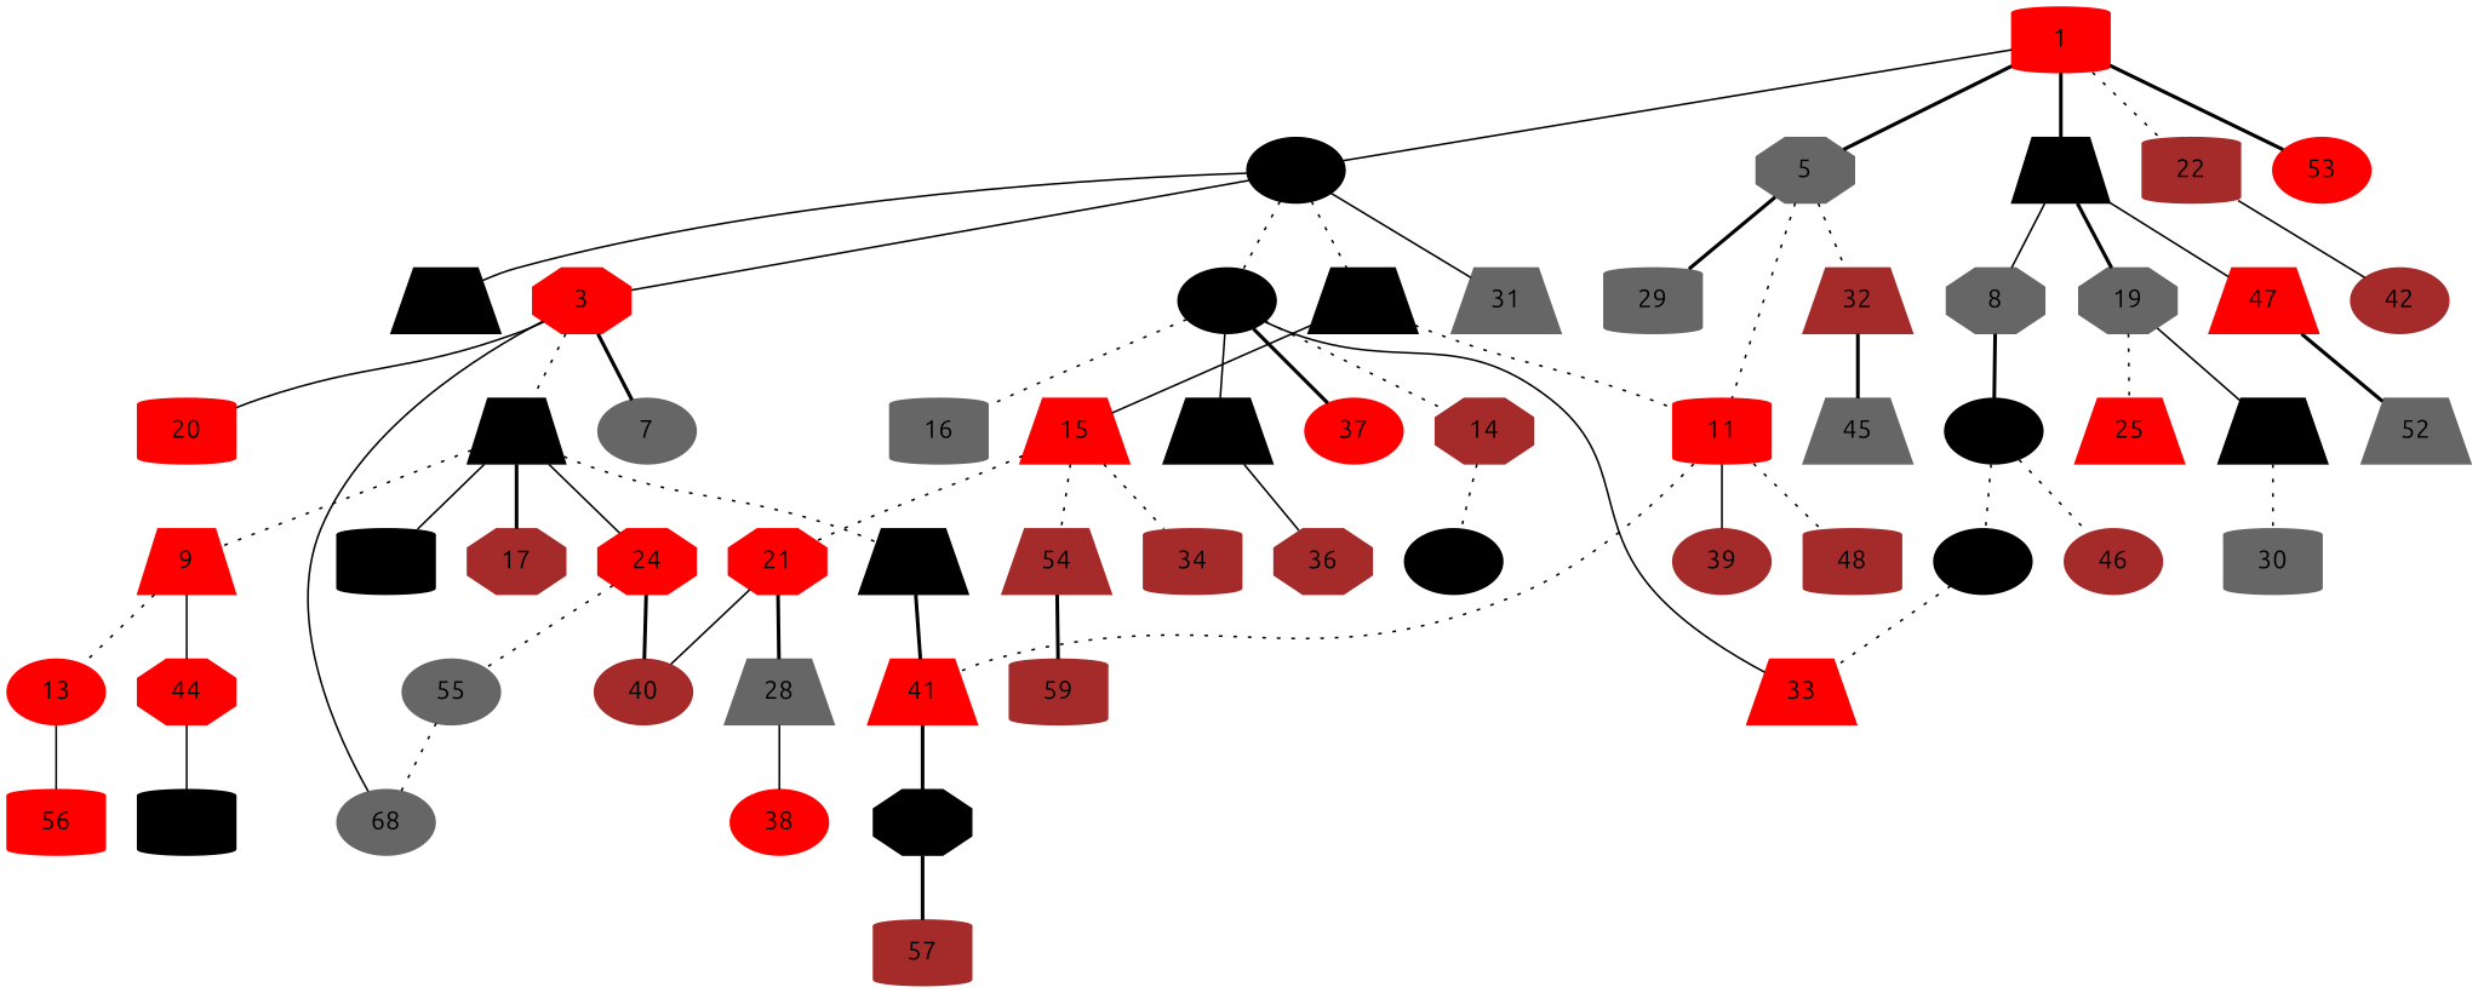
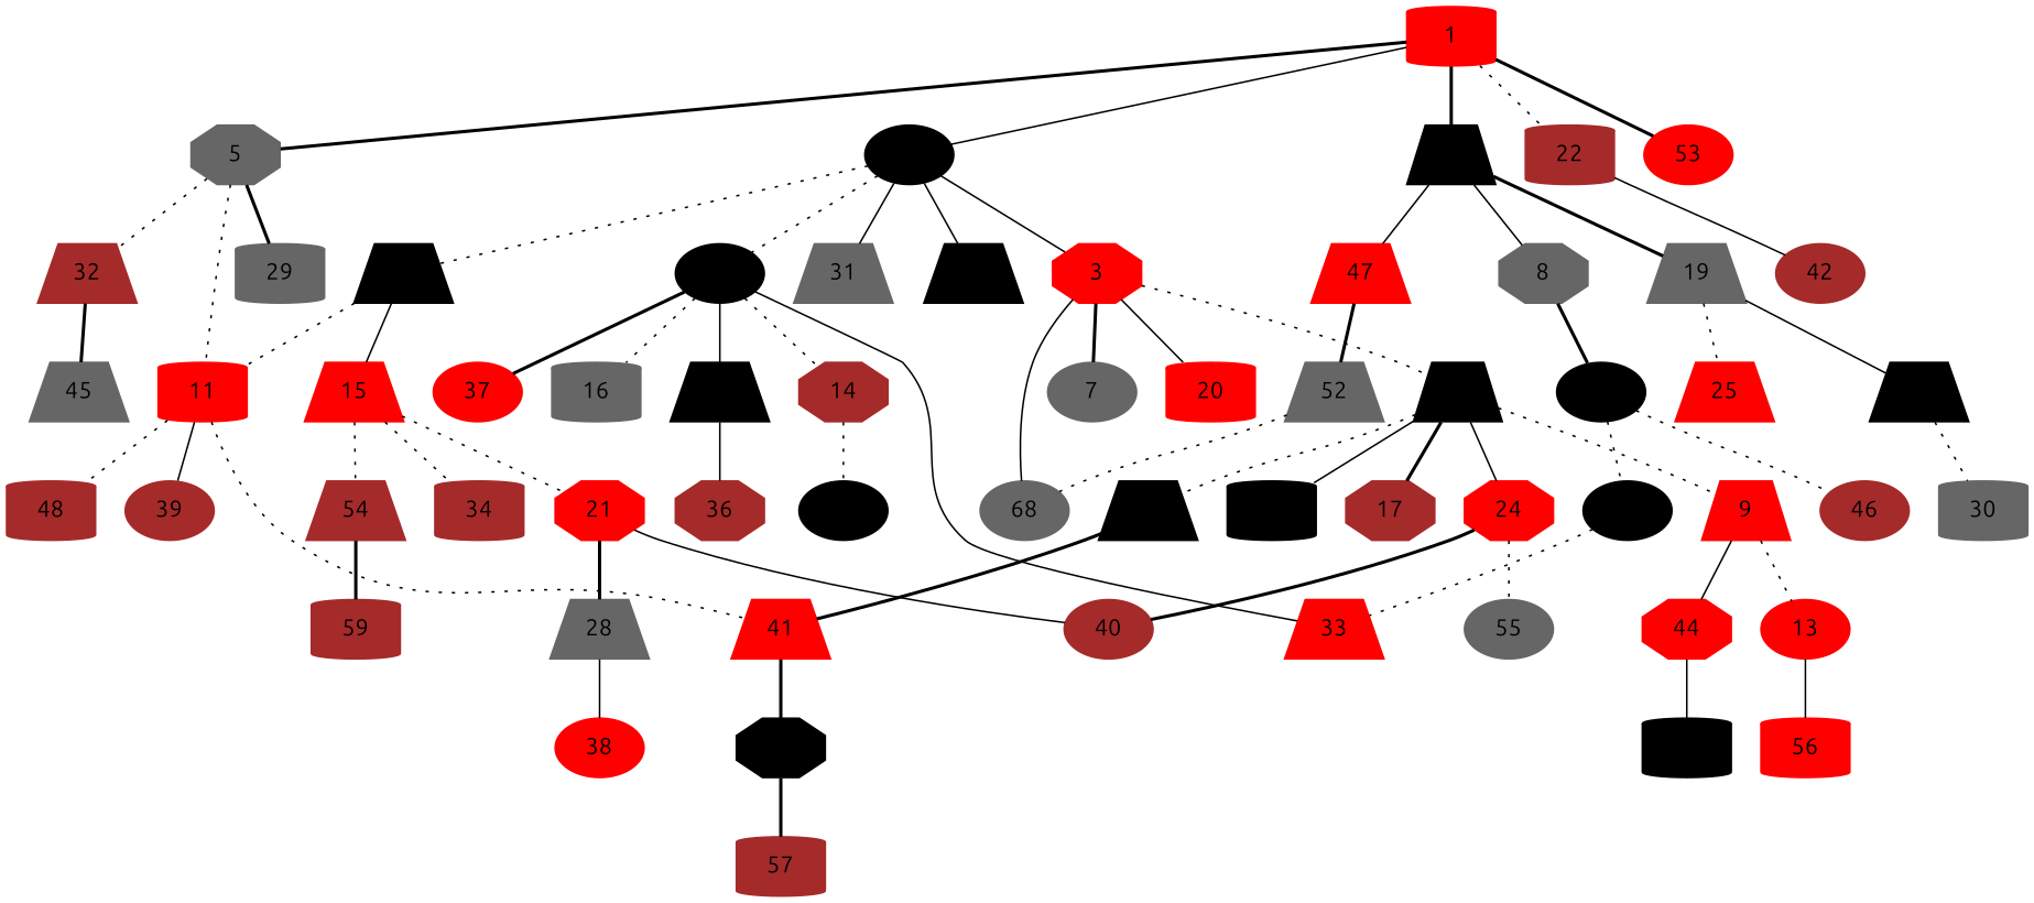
  graph {
    fontname=Ubuntu
    node [color=red fontname=Ubuntu shape=trapezium style=filled]
    edge [fontname=Ubuntu style=dotted]
    1 [shape=cylinder]
    2 [color=black shape=ellipse]
    5 [color=gray40 shape=octagon]
    6 [color=black]
    22 [color=brown shape=cylinder]
    53 [shape=ellipse]
    3 [shape=octagon]
    10 [color=black]
    12 [color=black shape=ellipse]
    31 [color=gray40]
    58 [color=black]
    11 [shape=cylinder]
    29 [color=gray40 shape=cylinder]
    32 [color=brown]
    8 [color=gray40 shape=octagon]
-   19 [color=gray40 shape=octagon]
+   19 [color=gray40]
    47
    42 [color=brown shape=ellipse]
    4 [color=black]
    7 [color=gray40 shape=ellipse]
    20 [shape=cylinder]
    n22 [color=gray40 label=68 shape=ellipse]
    15
    14 [color=brown shape=octagon]
    16 [color=gray40 shape=cylinder]
    26 [color=black]
    33
    37 [shape=ellipse]
    9
    17 [color=brown shape=octagon]
    24 [shape=octagon]
    35 [color=black]
    50 [color=black shape=cylinder]
    13 [shape=ellipse]
    44 [shape=octagon]
    40 [color=brown shape=ellipse]
    55 [color=gray40 shape=ellipse]
    41
    39 [color=brown shape=ellipse]
    48 [color=brown shape=cylinder]
    45 [color=gray40]
    18 [color=black shape=ellipse]
    25
    27 [color=black]
    52 [color=gray40]
    23 [color=black shape=ellipse]
    46 [color=brown shape=ellipse]
    56 [shape=cylinder]
    49 [color=black shape=cylinder]
    21 [shape=octagon]
    34 [color=brown shape=cylinder]
    54 [color=brown]
    51 [color=black shape=octagon]
    43 [color=black shape=ellipse]
    36 [color=brown shape=octagon]
    28 [color=gray40]
    59 [color=brown shape=cylinder]
    30 [color=gray40 shape=cylinder]
    38 [shape=ellipse]
    57 [color=brown shape=cylinder]
    1 -- 2 [style=solid]
    1 -- 5 [style=bold]
    1 -- 6 [style=bold]
    1 -- 22
    1 -- 53 [style=bold]
    2 -- 3 [style=solid]
    2 -- 10
    2 -- 12
    2 -- 31 [style=solid]
    2 -- 58 [style=solid]
    5 -- 11
    5 -- 29 [style=bold]
    5 -- 32
    6 -- 8 [style=solid]
    6 -- 19 [style=bold]
    6 -- 47 [style=solid]
    22 -- 42 [style=solid]
    3 -- 4
    3 -- 7 [style=bold]
    3 -- 20 [style=solid]
    3 -- n22 [style=solid]
    10 -- 11
    10 -- 15 [style=solid]
    12 -- 14
    12 -- 16
    12 -- 26 [style=solid]
    12 -- 33 [style=solid]
    12 -- 37 [style=bold]
    11 -- 41
    11 -- 39 [style=solid]
    11 -- 48
    32 -- 45 [style=bold]
    8 -- 18 [style=bold]
    19 -- 25
    19 -- 27 [style=solid]
    47 -- 52 [style=bold]
    4 -- 9
    4 -- 17 [style=bold]
    4 -- 24 [style=solid]
    4 -- 35
    4 -- 50 [style=solid]
    15 -- 21
    15 -- 34
    15 -- 54
    14 -- 43
    26 -- 36 [style=solid]
    9 -- 13
    9 -- 44 [style=solid]
    24 -- 40 [style=bold]
    24 -- 55
    35 -- 41 [style=bold]
    13 -- 56 [style=solid]
    44 -- 49 [style=solid]
    41 -- 51 [style=bold]
    18 -- 23
    18 -- 46
    27 -- 30
-   55 -- n22
+   52 -- n22
    23 -- 33
    21 -- 40 [style=solid]
    21 -- 28 [style=bold]
    54 -- 59 [style=bold]
    51 -- 57 [style=bold]
    28 -- 38 [style=solid]
  }
